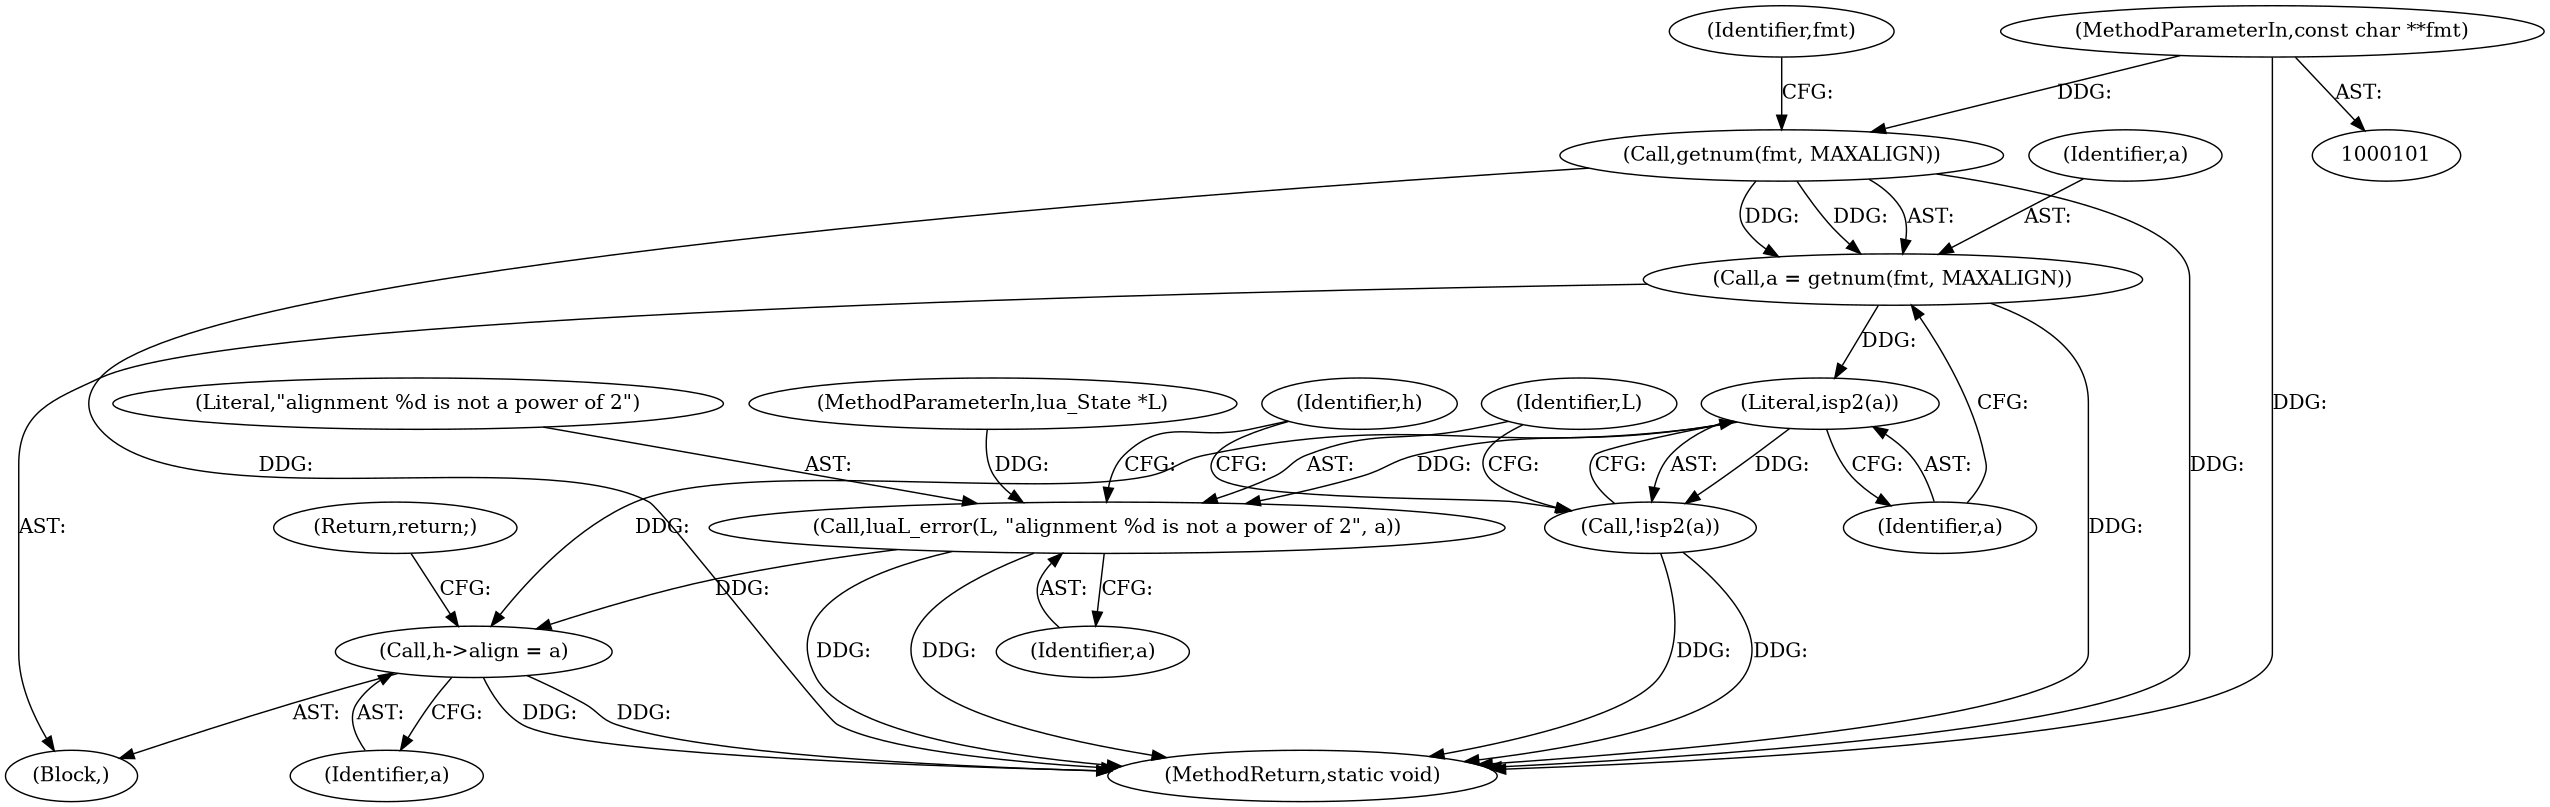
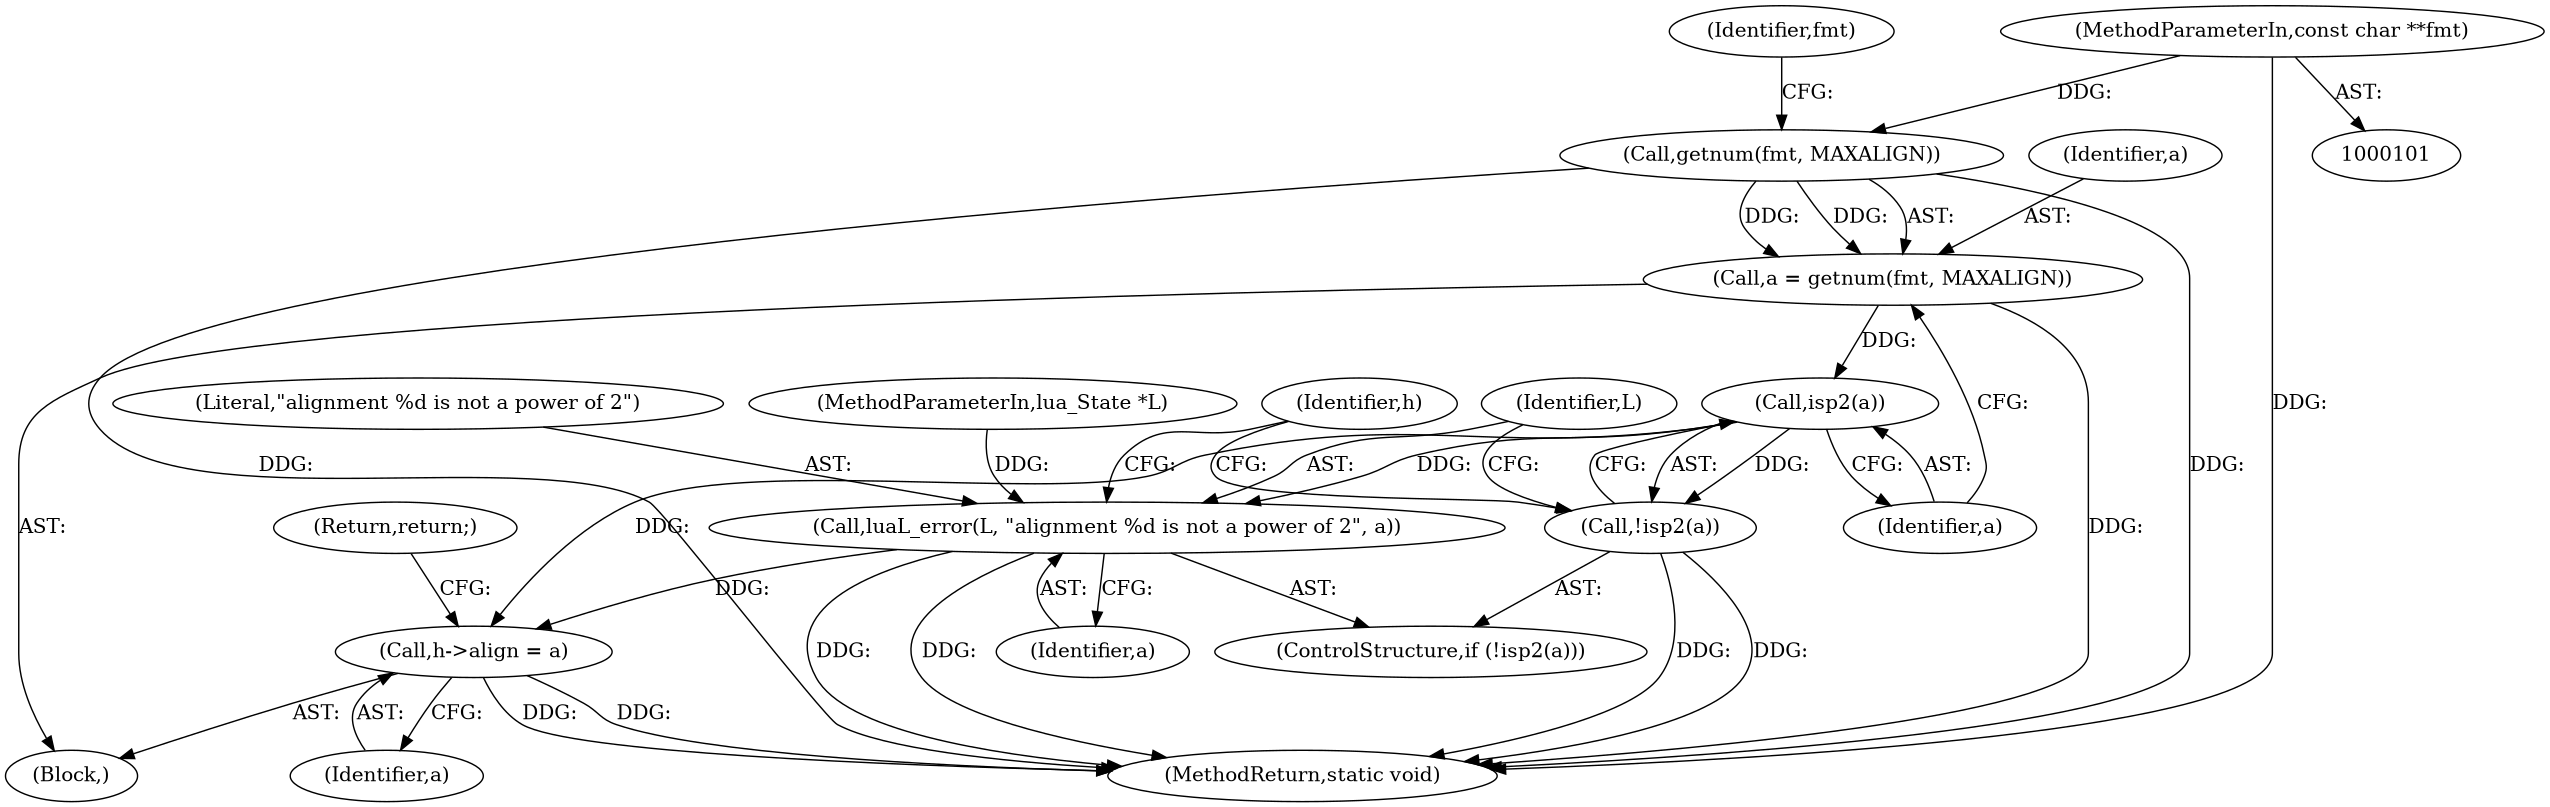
  digraph {
    n1 [label="(MethodParameterIn,const char **fmt)"]
    n2 [label="(Call,getnum(fmt, MAXALIGN))"]
    n3 [label="(MethodReturn,static void)"]
    1000101
    n5 [label="(Call,a = getnum(fmt, MAXALIGN))"]
-   n6 [label="(Literal,isp2(a))"]
+   n6 [label="(Call,isp2(a))"]
    n7 [label="(Block,)"]
    n8 [label="(Call,!isp2(a))"]
    n9 [label="(Call,luaL_error(L, \"alignment %d is not a power of 2\", a))"]
    n10 [label="(Call,h->align = a)"]
    n11 [label="(Identifier,a)"]
+   n12 [label="(ControlStructure,if (!isp2(a)))"]
    n13 [label="(Identifier,a)"]
    n14 [label="(Identifier,a)"]
    n15 [label="(Identifier,a)"]
    n16 [label="(Identifier,L)"]
    n17 [label="(Identifier,fmt)"]
    n18 [label="(Literal,\"alignment %d is not a power of 2\")"]
    n19 [label="(Identifier,h)"]
    n20 [label="(MethodParameterIn,lua_State *L)"]
    n21 [label="(Return,return;)"]
    n1 -> n2 [label="DDG: "]
    n1 -> n3 [label="DDG: "]
    n1 -> 1000101 [label="AST: "]
    n2 -> n3 [label="DDG: "]
    n2 -> n3 [label="DDG: "]
    n2 -> n5 [label="AST: "]
    n2 -> n5 [label="DDG: "]
    n2 -> n5 [label="DDG: "]
    n5 -> n3 [label="DDG: "]
    n5 -> n6 [label="DDG: "]
    n5 -> n7 [label="AST: "]
    n6 -> n8 [label="AST: "]
    n6 -> n8 [label="DDG: "]
    n6 -> n9 [label="DDG: "]
    n6 -> n10 [label="DDG: "]
    n6 -> n11 [label="CFG: "]
    n8 -> n3 [label="DDG: "]
    n8 -> n3 [label="DDG: "]
    n8 -> n6 [label="CFG: "]
+   n8 -> n12 [label="AST: "]
    n9 -> n3 [label="DDG: "]
    n9 -> n3 [label="DDG: "]
    n9 -> n10 [label="DDG: "]
+   n9 -> n12 [label="AST: "]
    n9 -> n13 [label="CFG: "]
    n10 -> n3 [label="DDG: "]
    n10 -> n3 [label="DDG: "]
    n10 -> n7 [label="AST: "]
    n10 -> n14 [label="CFG: "]
    n11 -> n5 [label="CFG: "]
    n11 -> n6 [label="AST: "]
    n13 -> n9 [label="AST: "]
    n14 -> n10 [label="AST: "]
    n15 -> n5 [label="AST: "]
    n16 -> n8 [label="CFG: "]
    n16 -> n9 [label="AST: "]
    n17 -> n2 [label="CFG: "]
    n18 -> n9 [label="AST: "]
    n19 -> n8 [label="CFG: "]
    n19 -> n9 [label="CFG: "]
    n20 -> n9 [label="DDG: "]
    n21 -> n10 [label="CFG: "]
  }
